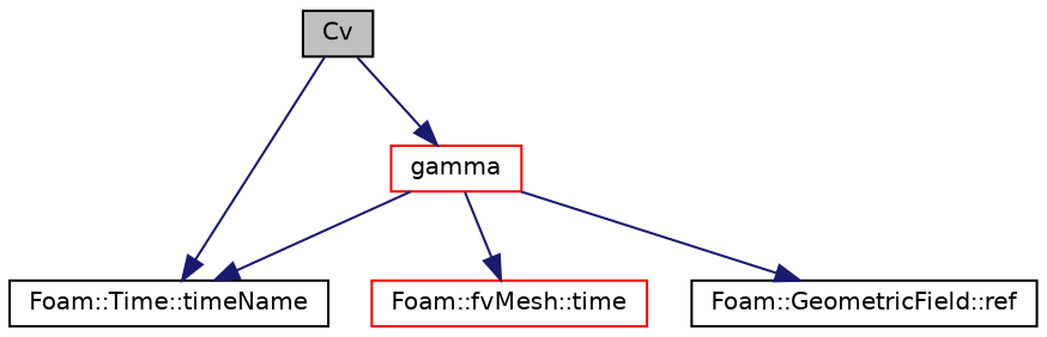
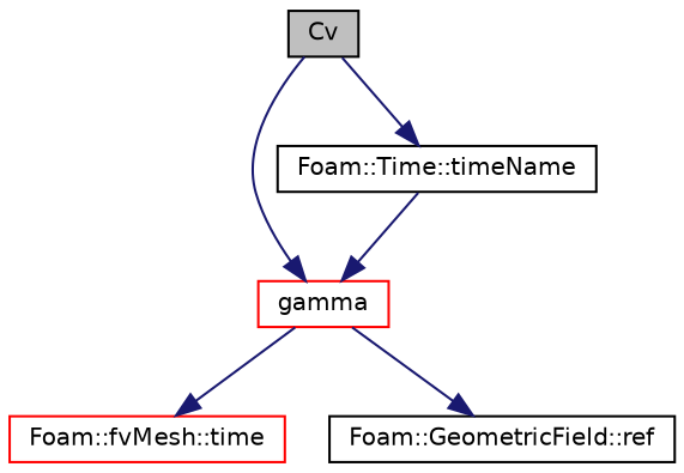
  digraph {
    rankdir=TB
    node [color=black fontname=Helvetica fontsize=10 shape=record]
    edge [color=midnightblue fontname=Helvetica fontsize=10 labelfontname=Helvetica labelfontsize=10 style=solid]
    n1 [fillcolor=grey75 fontcolor=black height=0.2 label=Cv style=filled width=0.4]
    n2 [color=red height=0.2 label=gamma width=0.4]
    n3 [height=0.2 label="Foam::Time::timeName" width=0.4]
    n4 [color=red height=0.2 label="Foam::fvMesh::time" width=0.4]
    n5 [height=0.2 label="Foam::GeometricField::ref" width=0.4]
    n1 -> n2
    n1 -> n3
-   n2 -> n3
+   n3 -> n2
    n2 -> n4
    n2 -> n5
  }
